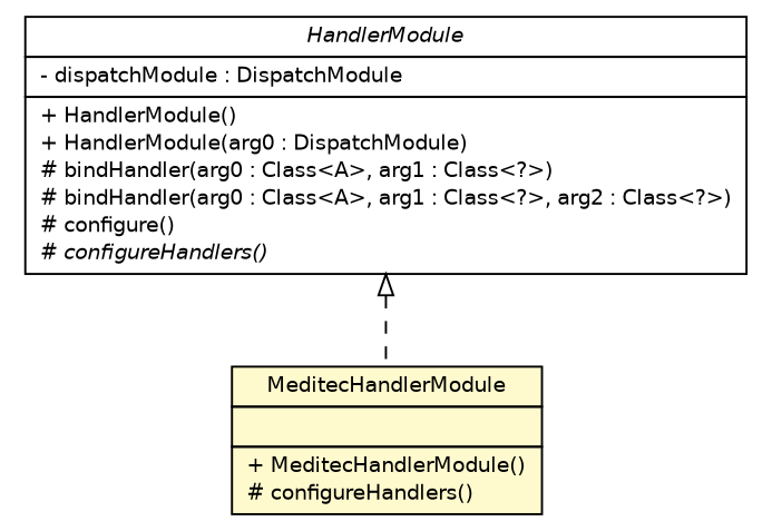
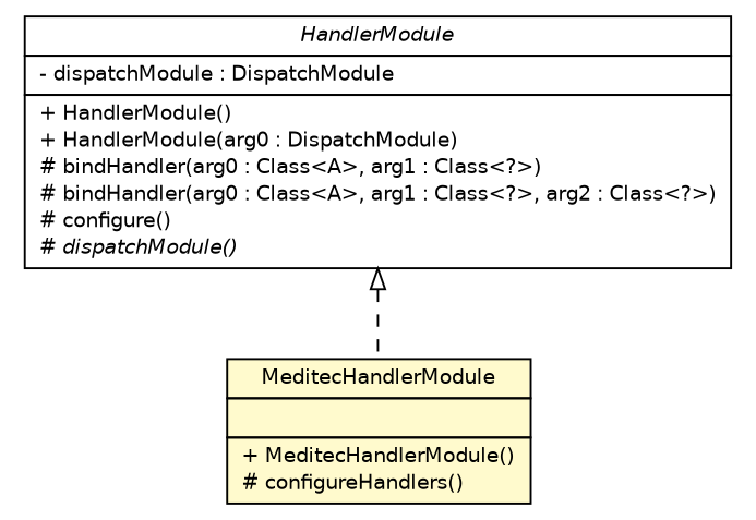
  digraph {
    nodesep=0.25
    ranksep=0.5
    node [fontcolor=black fontname=Helvetica fontsize=10.0 shape=plaintext]
    n1 [label=<<table title="br.net.meditec.server.inject.MeditecHandlerModule" border="0" cellborder="1" cellspacing="0" cellpadding="2" port="p" bgcolor="lemonChiffon" href="./MeditecHandlerModule.html"> 		<tr><td><table border="0" cellspacing="0" cellpadding="1"> <tr><td align="center" balign="center"> MeditecHandlerModule </td></tr> 		</table></td></tr> 		<tr><td><table border="0" cellspacing="0" cellpadding="1"> <tr><td align="left" balign="left">  </td></tr> 		</table></td></tr> 		<tr><td><table border="0" cellspacing="0" cellpadding="1"> <tr><td align="left" balign="left"> + MeditecHandlerModule() </td></tr> <tr><td align="left" balign="left"> # configureHandlers() </td></tr> 		</table></td></tr> 		</table>>]
-   n2 [label=<<table title="com.gwtplatform.dispatch.server.guice.HandlerModule" border="0" cellborder="1" cellspacing="0" cellpadding="2" port="p" href="http://java.sun.com/j2se/1.4.2/docs/api/com/gwtplatform/dispatch/server/guice/HandlerModule.html"> 		<tr><td><table border="0" cellspacing="0" cellpadding="1"> <tr><td align="center" balign="center"><font face="Helvetica-Oblique"> HandlerModule </font></td></tr> 		</table></td></tr> 		<tr><td><table border="0" cellspacing="0" cellpadding="1"> <tr><td align="left" balign="left"> - dispatchModule : DispatchModule </td></tr> 		</table></td></tr> 		<tr><td><table border="0" cellspacing="0" cellpadding="1"> <tr><td align="left" balign="left"> + HandlerModule() </td></tr> <tr><td align="left" balign="left"> + HandlerModule(arg0 : DispatchModule) </td></tr> <tr><td align="left" balign="left"> # bindHandler(arg0 : Class&lt;A&gt;, arg1 : Class&lt;?&gt;) </td></tr> <tr><td align="left" balign="left"> # bindHandler(arg0 : Class&lt;A&gt;, arg1 : Class&lt;?&gt;, arg2 : Class&lt;?&gt;) </td></tr> <tr><td align="left" balign="left"> # configure() </td></tr> <tr><td align="left" balign="left"><font face="Helvetica-Oblique" point-size="10.0"> # configureHandlers() </font></td></tr> 		</table></td></tr> 		</table>>]
+   n2 [label=<<table title="com.gwtplatform.dispatch.server.guice.HandlerModule" border="0" cellborder="1" cellspacing="0" cellpadding="2" port="p" href="http://java.sun.com/j2se/1.4.2/docs/api/com/gwtplatform/dispatch/server/guice/HandlerModule.html"> 		<tr><td><table border="0" cellspacing="0" cellpadding="1"> <tr><td align="center" balign="center"><font face="Helvetica-Oblique"> HandlerModule </font></td></tr> 		</table></td></tr> 		<tr><td><table border="0" cellspacing="0" cellpadding="1"> <tr><td align="left" balign="left"> - dispatchModule : DispatchModule </td></tr> 		</table></td></tr> 		<tr><td><table border="0" cellspacing="0" cellpadding="1"> <tr><td align="left" balign="left"> + HandlerModule() </td></tr> <tr><td align="left" balign="left"> + HandlerModule(arg0 : DispatchModule) </td></tr> <tr><td align="left" balign="left"> # bindHandler(arg0 : Class&lt;A&gt;, arg1 : Class&lt;?&gt;) </td></tr> <tr><td align="left" balign="left"> # bindHandler(arg0 : Class&lt;A&gt;, arg1 : Class&lt;?&gt;, arg2 : Class&lt;?&gt;) </td></tr> <tr><td align="left" balign="left"> # configure() </td></tr> <tr><td align="left" balign="left"><font face="Helvetica-Oblique" point-size="10.0"> # dispatchModule() </font></td></tr> 		</table></td></tr> 		</table>>]
    n2 -> n1 [arrowtail=empty dir=back fontname=Helvetica fontsize=10 headport=p labelfontname=Helvetica labelfontsize=10 tailport=p style=dashed]
  }
